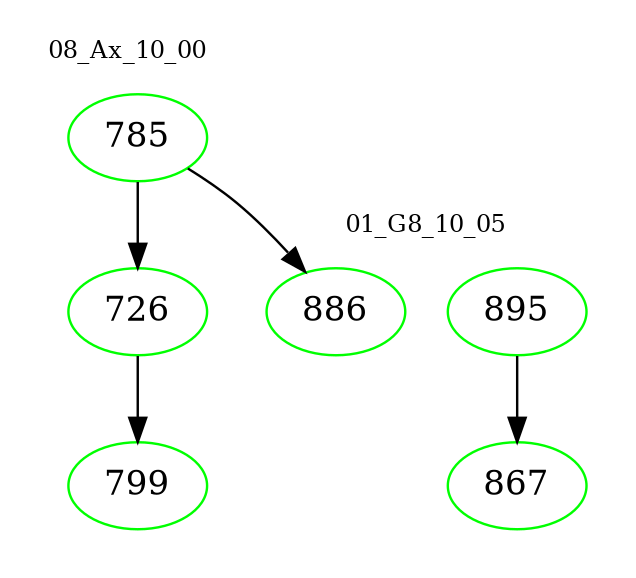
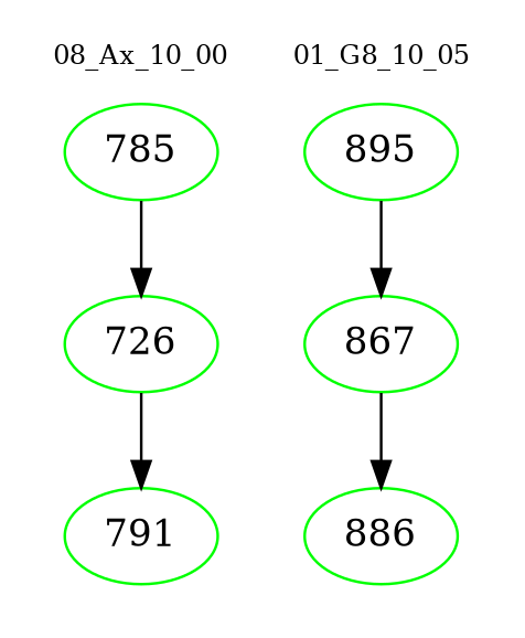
  digraph {
    node [color=green]
    edge [color=black]
    n1 [label=785]
    n2 [label=726]
-   n3 [label=799]
+   n3 [label=791]
    n4 [label=895]
    n5 [label=867]
    n6 [label=886]
    subgraph cluster_1 {
      color=white
      fontsize=10
      label="08_Ax_10_00"
      n1
      n2
      n3
    }
    subgraph cluster_2 {
      color=white
      fontsize=10
      label="01_G8_10_05"
      n4
      n5
      n6
    }
    n1 -> n2
    n2 -> n3
    n4 -> n5
-   n1 -> n6
+   n5 -> n6
  }
